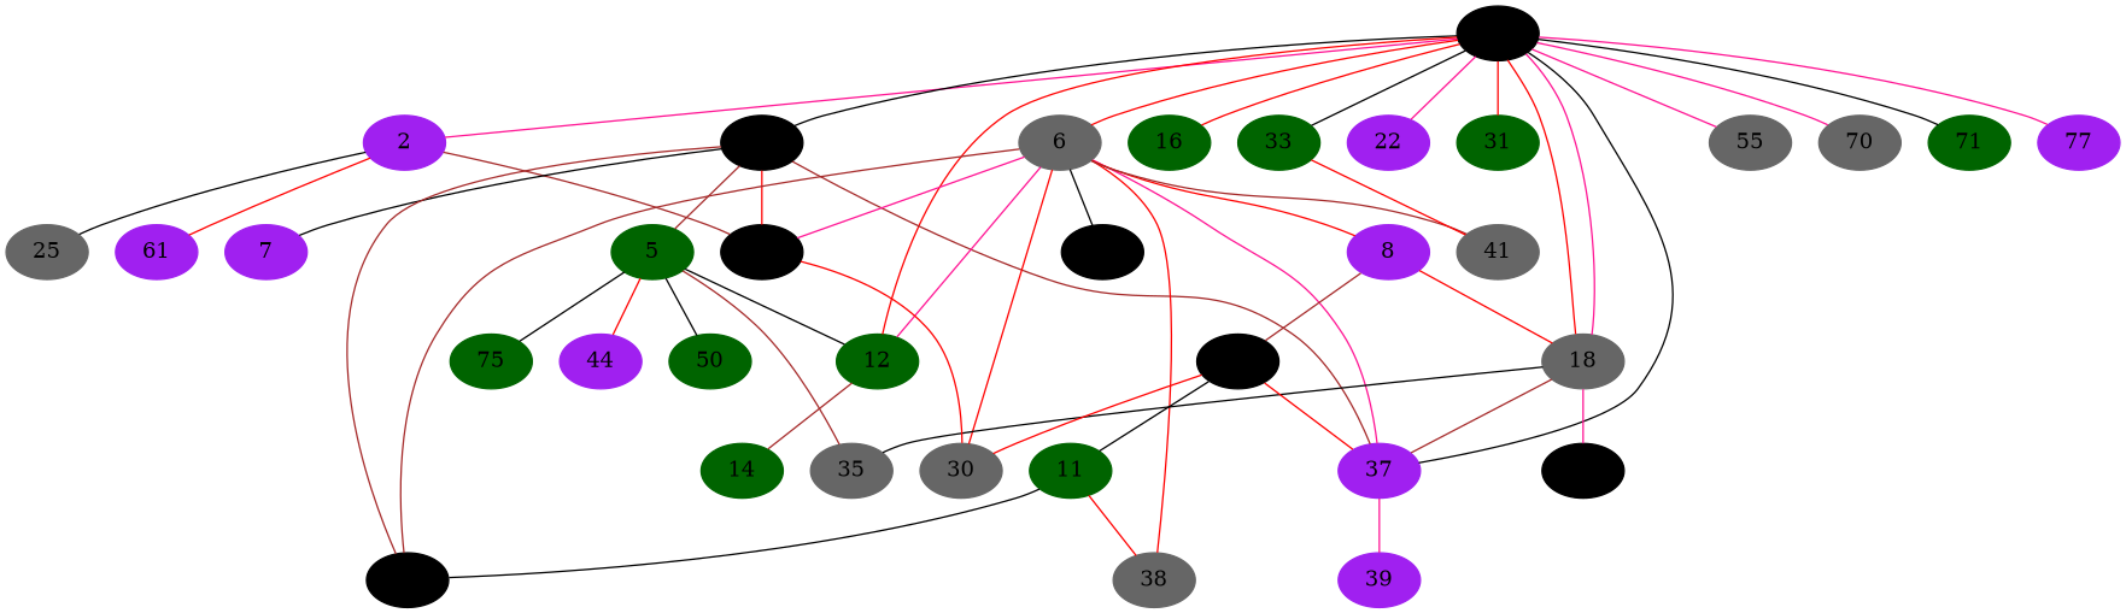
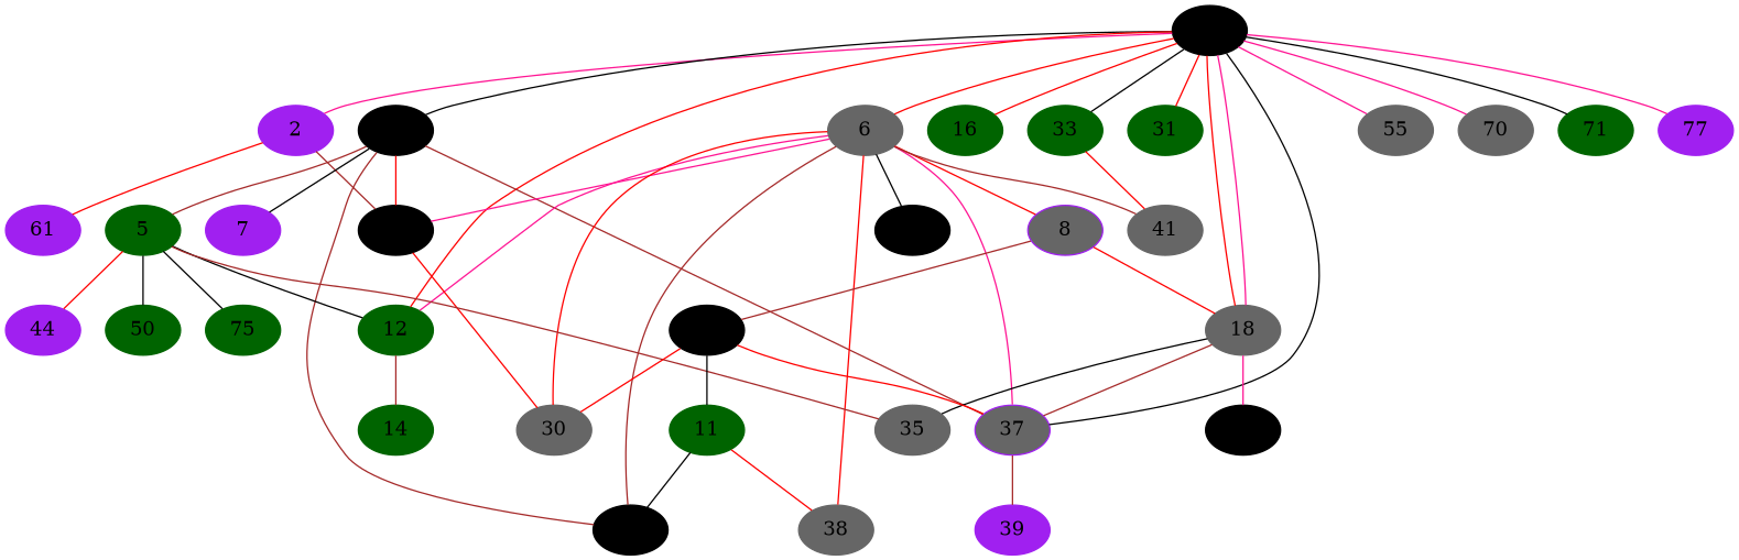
  graph {
    node [color=darkgreen style=filled]
    edge [color=red]
    1 [color=black]
    2 [color=purple]
    3 [color=black super="+9+45+69"]
    6 [color=gray40 super="+15+32+82+48+43"]
    12 [super="+13"]
    16
    18 [color=gray40 super="+34+27+36+58+83+29"]
-   22 [color=purple]
    31
    33 [super="+60"]
-   37 [color=purple]
+   37 [color=purple fillcolor=gray40]
    55 [color=gray40]
    70 [color=gray40]
    71
    77 [color=purple]
    24 [color=black super="+51+66+87"]
-   25 [color=gray40]
    61 [color=purple]
    5
    7 [color=purple]
    17 [color=black super="+57"]
-   8 [color=purple super="+59+26+19+21"]
+   8 [color=purple super="+59+26+19+21" fillcolor=gray40]
    30 [color=gray40]
    38 [color=gray40]
    41 [color=gray40]
    74 [color=black]
    14
    35 [color=gray40 super="+53+49+52"]
    20 [color=black]
    39 [color=purple]
    44 [color=purple]
    50
    75
    10 [color=black]
    11 [super="+56+42+79+28"]
    1 -- 2 [color=deeppink]
    1 -- 3 [color=black]
    1 -- 6 [weight=3]
    1 -- 12
    1 -- 16
    1 -- 18 [weight=3]
    1 -- 18 [color=deeppink]
-   1 -- 22 [color=deeppink]
    1 -- 31
    1 -- 33 [color=black]
    1 -- 37 [color=black]
    1 -- 55 [color=deeppink]
    1 -- 70 [color=deeppink]
    1 -- 71 [color=black]
    1 -- 77 [color=deeppink]
    2 -- 24 [color=brown]
-   2 -- 25 [color=black]
    2 -- 61
    3 -- 37 [color=brown]
    3 -- 24 [weight=2]
    3 -- 5 [color=brown]
    3 -- 7 [color=black]
    3 -- 17 [color=brown]
    6 -- 12 [color=deeppink]
    6 -- 37 [color=deeppink weight=2]
    6 -- 24 [color=deeppink]
    6 -- 17 [color=brown]
    6 -- 8 [weight=2]
    6 -- 30
    6 -- 38 [weight=2]
    6 -- 41 [color=brown]
    6 -- 74 [color=black]
    12 -- 14 [color=brown]
    18 -- 37 [color=brown]
    18 -- 35 [color=black]
    18 -- 20 [color=deeppink]
    33 -- 41
-   37 -- 39 [color=deeppink]
+   37 -- 39 [color=brown]
    24 -- 30
    5 -- 12 [color=black]
    5 -- 35 [color=brown]
    5 -- 44
    5 -- 50 [color=black]
    5 -- 75 [color=black]
    8 -- 18
    8 -- 10 [color=brown]
    10 -- 37
    10 -- 30
    10 -- 11 [color=black]
    11 -- 17 [color=black]
    11 -- 38
  }
